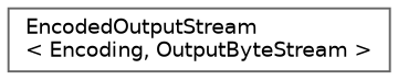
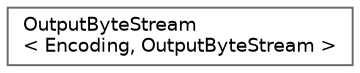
  digraph {
    rankdir=LR
-   n1 [color=grey40 fillcolor=white fontname=Helvetica fontsize=10 height=0.2 label="EncodedOutputStream\l\< Encoding, OutputByteStream \>" shape=box style=filled width=0.4]
+   n1 [color=grey40 fillcolor=white fontname=Helvetica fontsize=10 height=0.2 label="OutputByteStream\l\< Encoding, OutputByteStream \>" shape=box style=filled width=0.4]
  }
